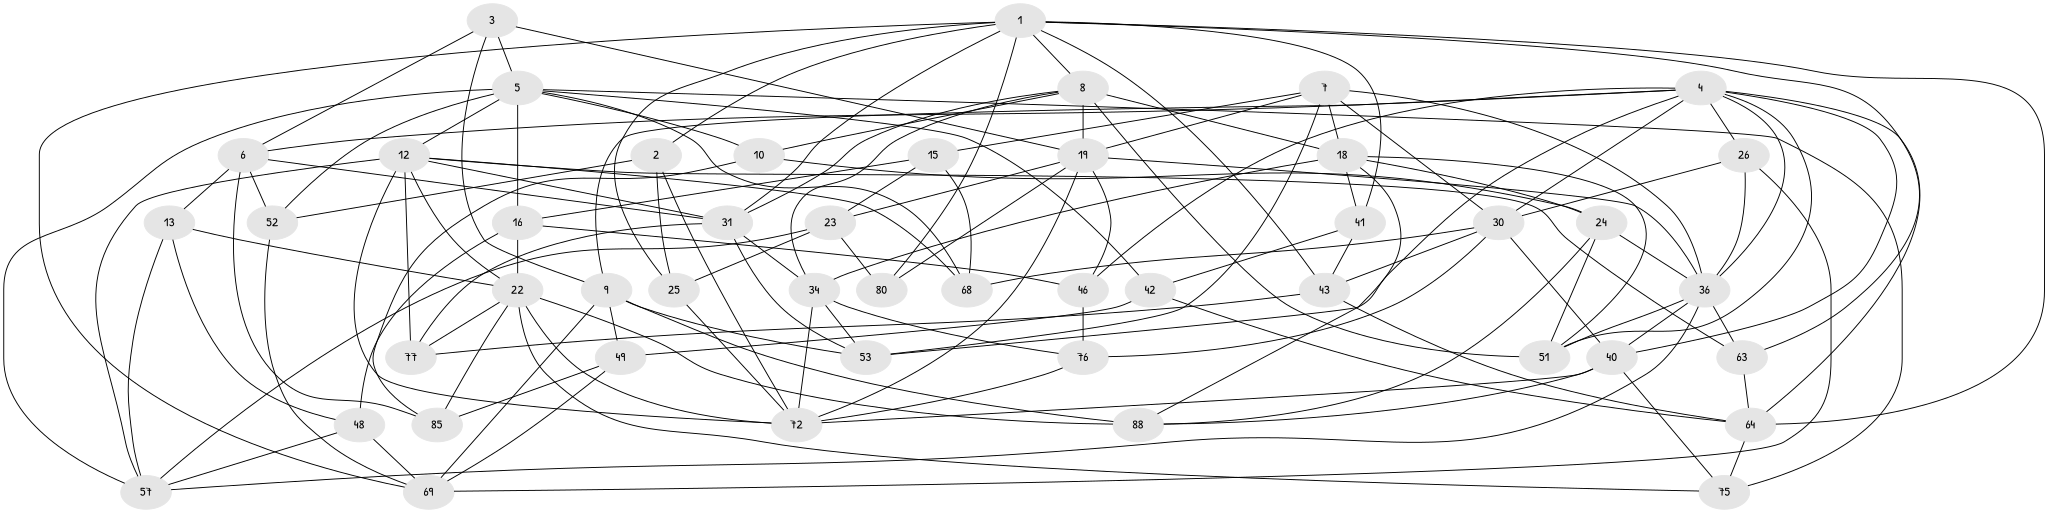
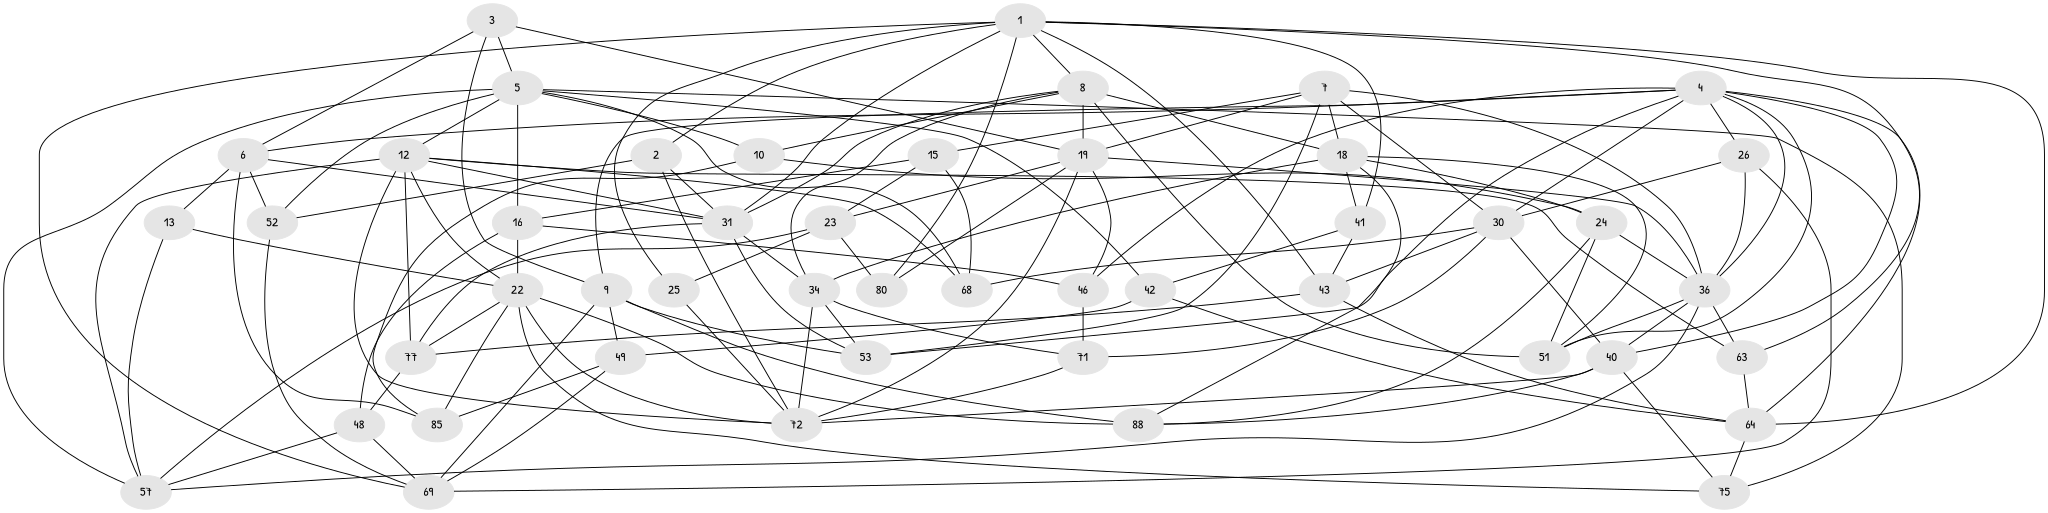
  graph {
    fontname="Patrick Hand"
    node [color=gray90 fontname="Patrick Hand" style=filled]
    edge [fontname="Patrick Hand"]
    1 [super="+17+83+29+54"]
    2
    8 [super="+38"]
    25
    31 [super="+61+74"]
    41
    43 [super="+60"]
    63
    64 [super="+73"]
    69 [super="+90"]
    n11 [label=80]
    52
    72 [super="+80+94"]
    19 [super="+21"]
    51 [super="+78"]
    10
    18 [super="+44"]
    34 [super="+91"]
    53 [super="+81"]
    77
    42
    75
    5 [super="+76+66+35"]
    12 [super="+39"]
    16 [super="+32"]
    57 [super="+95"]
    68
    3
    6 [super="+84"]
    9 [super="+11"]
    13
    85
    49
    88 [super="+93"]
    36 [super="+56"]
    46
    23 [super="+50"]
    4 [super="+20+87"]
    26
    30 [super="+45+62"]
    40 [super="+58"]
-   71 [label=76]
+   71
    24 [super="+55"]
    22 [super="+33+65"]
    48
    7 [super="+14"]
    15
    1 -- 2
    1 -- 8
    1 -- 25
    1 -- 31 [weight=2]
    1 -- 41
    1 -- 43
    1 -- 63
    1 -- 64
    1 -- 69
    1 -- n11 [weight=2]
-   2 -- 25
+   2 -- 31
    2 -- 52
    2 -- 72
    8 -- 31
    8 -- 19
    8 -- 51 [weight=2]
    8 -- 10
    8 -- 18
    8 -- 34
    25 -- 72
    31 -- 34
    31 -- 53
    31 -- 77
    41 -- 43
    41 -- 42
    43 -- 64
    43 -- 77
    63 -- 64
    64 -- 75
    52 -- 69
    19 -- n11
    19 -- 72
    19 -- 36 [weight=2]
    19 -- 46
    19 -- 23 [weight=2]
    10 -- 85
    10 -- 24
    18 -- 41
    18 -- 51
    18 -- 34
    18 -- 88
    18 -- 24 [weight=2]
    34 -- 72
    34 -- 53
    34 -- 71
    42 -- 64
    42 -- 49
    5 -- 52
    5 -- 10
    5 -- 42
    5 -- 75
    5 -- 12 [weight=2]
    5 -- 16
    5 -- 57
    5 -- 68
    12 -- 31
    12 -- 63
    12 -- 72
    12 -- 77
    12 -- 57
    12 -- 68
    12 -- 22 [weight=2]
    16 -- 46
    16 -- 22 [weight=2]
    16 -- 48
    3 -- 19
    3 -- 5
    3 -- 6
    3 -- 9
    6 -- 31
    6 -- 52
    6 -- 13
    6 -- 85
    9 -- 69
    9 -- 53 [weight=2]
    9 -- 49
    9 -- 88 [weight=2]
    13 -- 57
    13 -- 22
-   13 -- 48
+   77 -- 48
    49 -- 69
    49 -- 85
    36 -- 63
    36 -- 51
    36 -- 57
    36 -- 40
    46 -- 71
    23 -- 25
    23 -- n11
    23 -- 57
    4 -- 64
    4 -- 51
    4 -- 53
    4 -- 6
    4 -- 9
    4 -- 36
    4 -- 46
    4 -- 26
    4 -- 30
    4 -- 40
    26 -- 69
    26 -- 36
    26 -- 30
    30 -- 43 [weight=2]
    30 -- 68
    30 -- 40
    30 -- 71
    40 -- 72
    40 -- 75
    40 -- 88
    71 -- 72
    24 -- 51
    24 -- 88
    24 -- 36
    22 -- 72
    22 -- 77
    22 -- 75
    22 -- 85
    22 -- 88
    48 -- 69
    48 -- 57
    7 -- 19
    7 -- 18
    7 -- 53
    7 -- 36
    7 -- 30
    7 -- 15
    15 -- 16
    15 -- 68
    15 -- 23
  }
